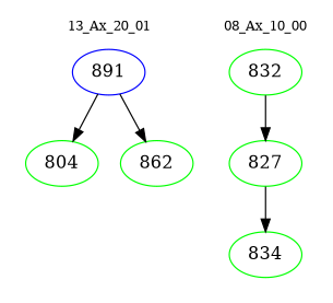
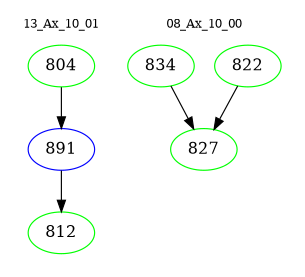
  digraph {
    node [color=green]
    edge [color=black]
    n1 [label=804]
    n2 [color=blue label=891]
-   n3 [label=862]
-   n4 [label=832]
+   n3 [label=812]
+   n4 [label=822]
    n5 [label=827]
    n6 [label=834]
    subgraph cluster_1 {
      color=white
      fontsize=10
-     label="13_Ax_20_01"
+     label="13_Ax_10_01"
      n1
      n2
      n3
    }
    subgraph cluster_2 {
      color=white
      fontsize=10
      label="08_Ax_10_00"
      n4
      n5
      n6
    }
-   n2 -> n1
+   n1 -> n2
    n2 -> n3
    n4 -> n5
-   n5 -> n6
+   n6 -> n5
  }
